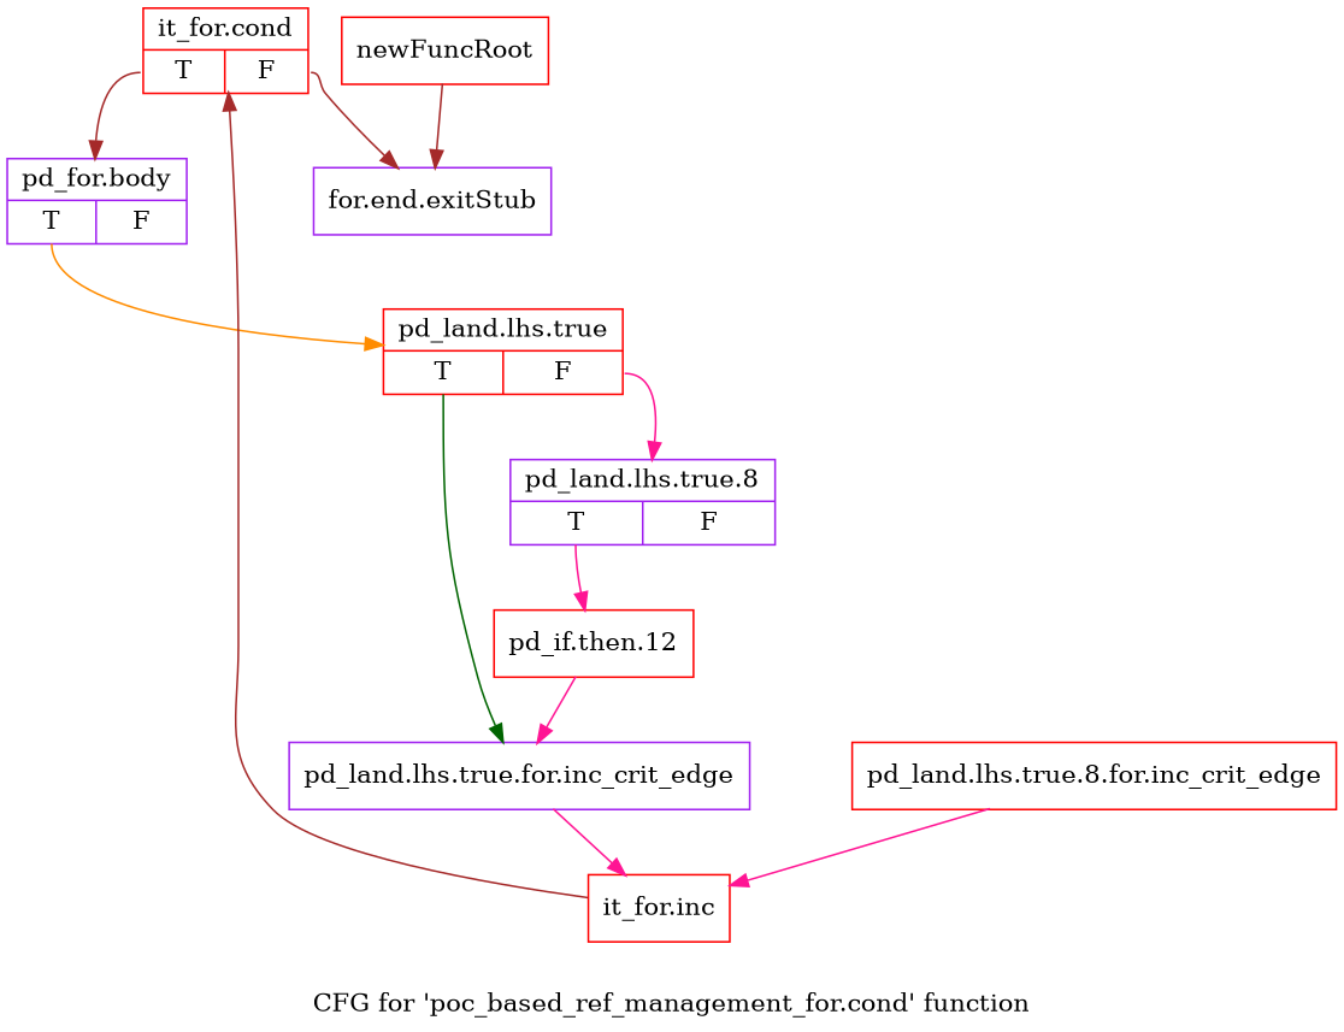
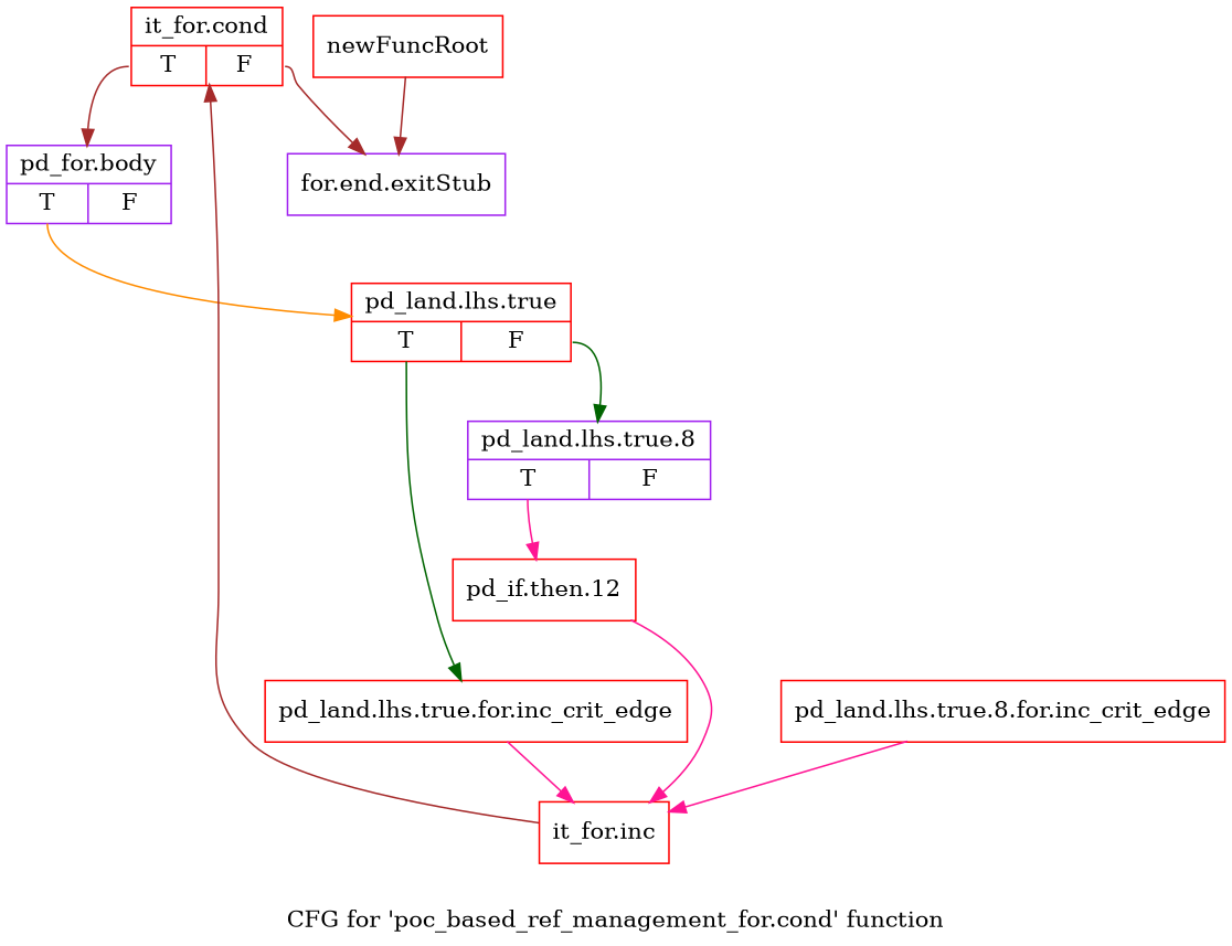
  digraph {
    label="CFG for 'poc_based_ref_management_for.cond' function"
    node [color=red shape=record]
    edge [color=brown]
    n1 [label="{newFuncRoot}"]
    n2 [color=purple label="{for.end.exitStub}"]
    n3 [label="{it_for.cond|{<s0>T|<s1>F}}"]
    n4 [color=purple label="{pd_for.body|{<s0>T|<s1>F}}"]
    n5 [label="{pd_land.lhs.true|{<s0>T|<s1>F}}"]
-   n6 [color=purple label="{pd_land.lhs.true.for.inc_crit_edge}"]
+   n6 [label="{pd_land.lhs.true.for.inc_crit_edge}"]
    n7 [color=purple label="{pd_land.lhs.true.8|{<s0>T|<s1>F}}"]
    n8 [label="{it_for.inc}"]
    n9 [label="{pd_if.then.12}"]
    n10 [label="{pd_land.lhs.true.8.for.inc_crit_edge}"]
    n1 -> n2
    n3 -> n2 [tailport=s1]
    n3 -> n4 [tailport=s0]
    n4 -> n5 [color=darkorange tailport=s0]
    n5 -> n6 [color=darkgreen tailport=s0]
-   n5 -> n7 [color=deeppink tailport=s1]
+   n5 -> n7 [color=darkgreen tailport=s1]
    n6 -> n8 [color=deeppink]
    n7 -> n9 [color=deeppink tailport=s0]
    n8 -> n3
-   n9 -> n6 [color=deeppink]
+   n9 -> n8 [color=deeppink]
    n10 -> n8 [color=deeppink]
  }
